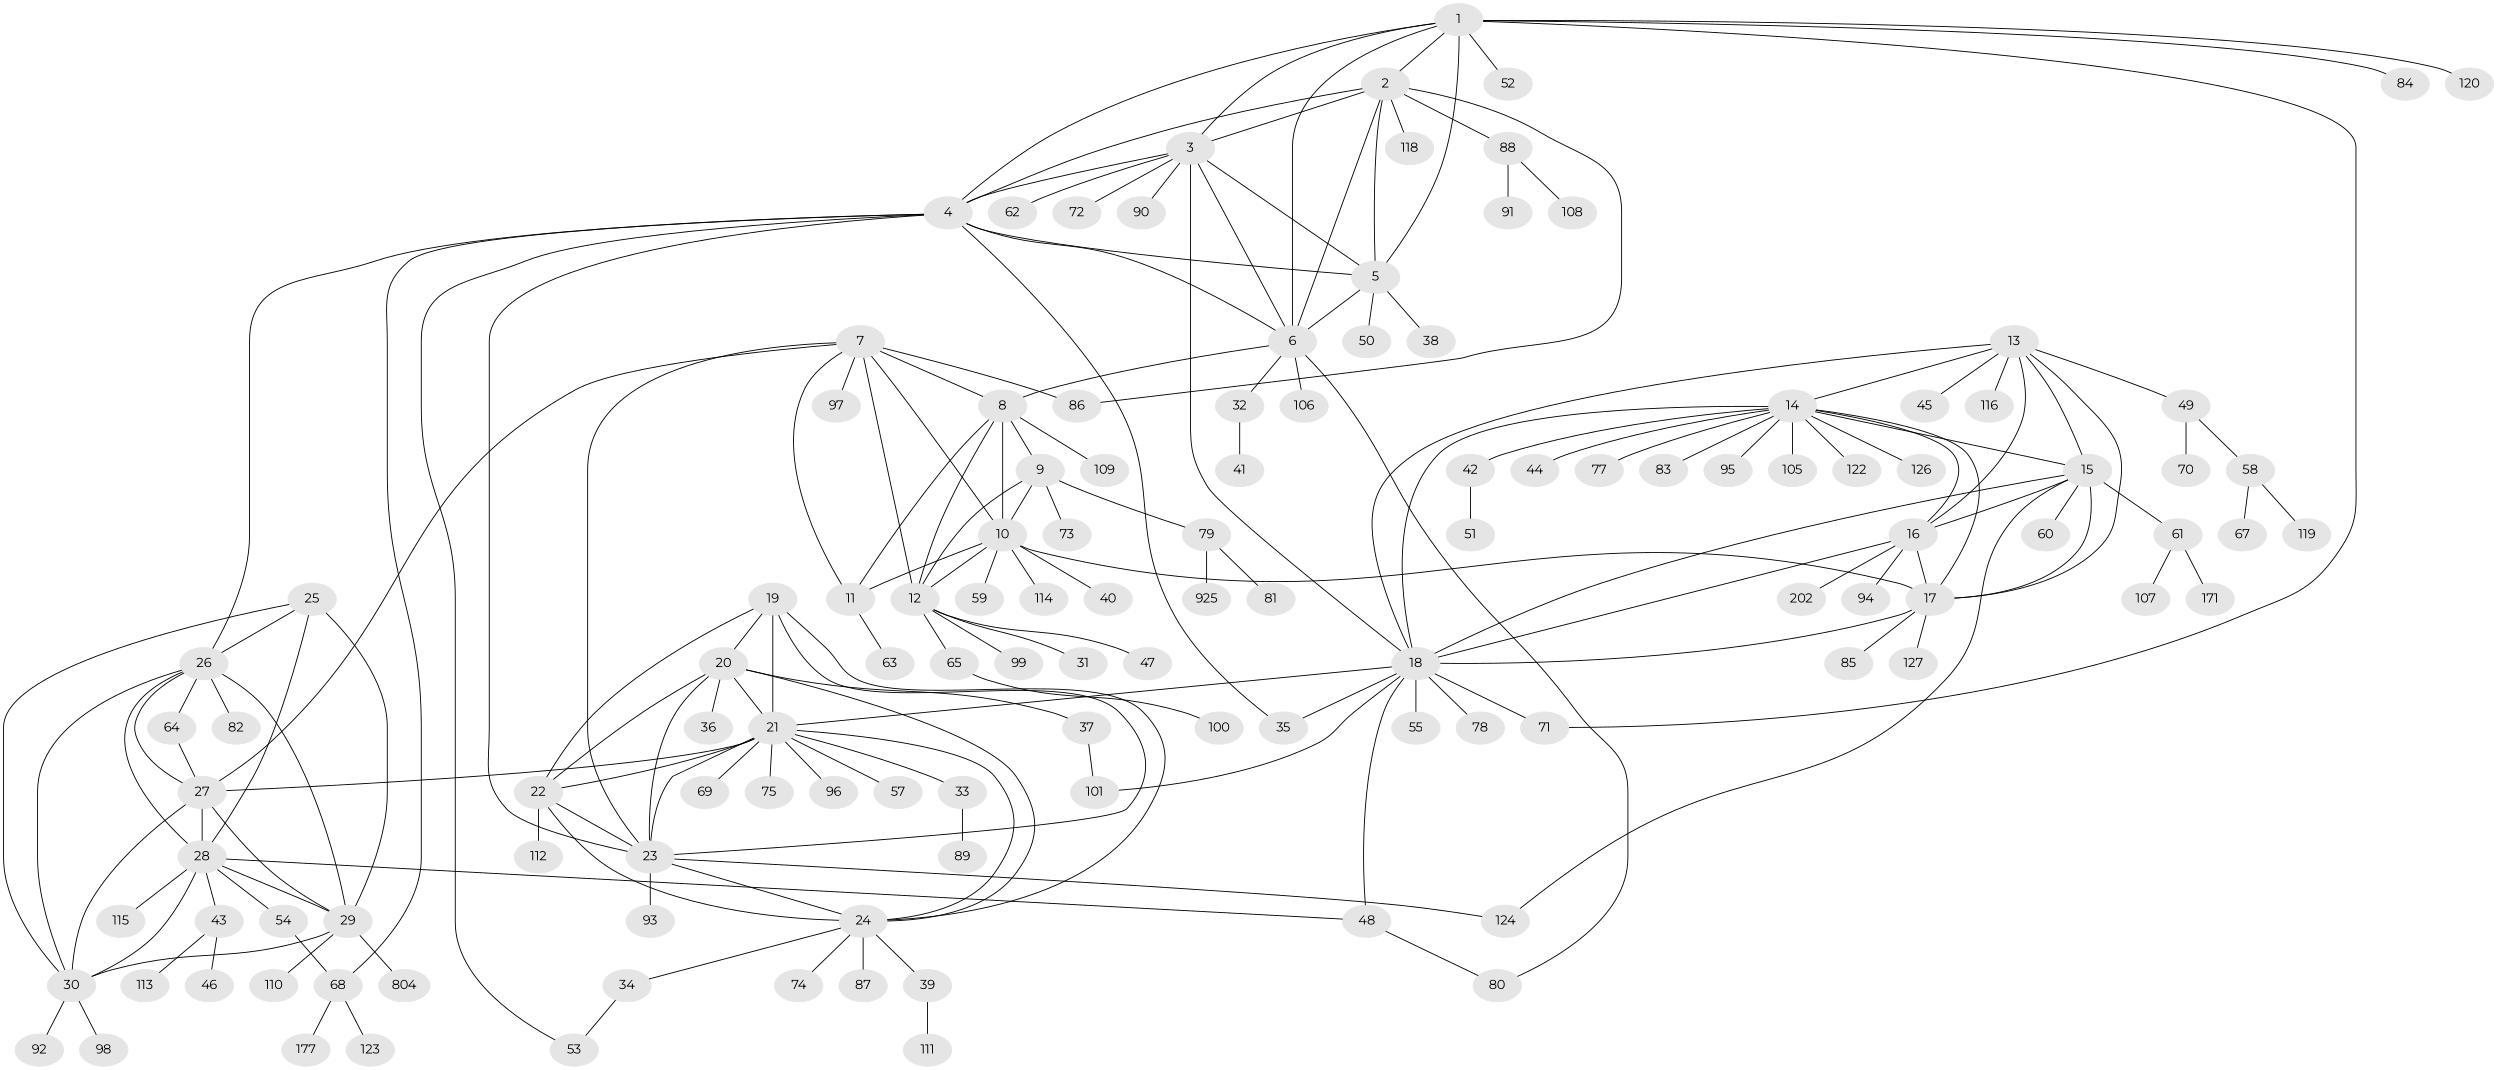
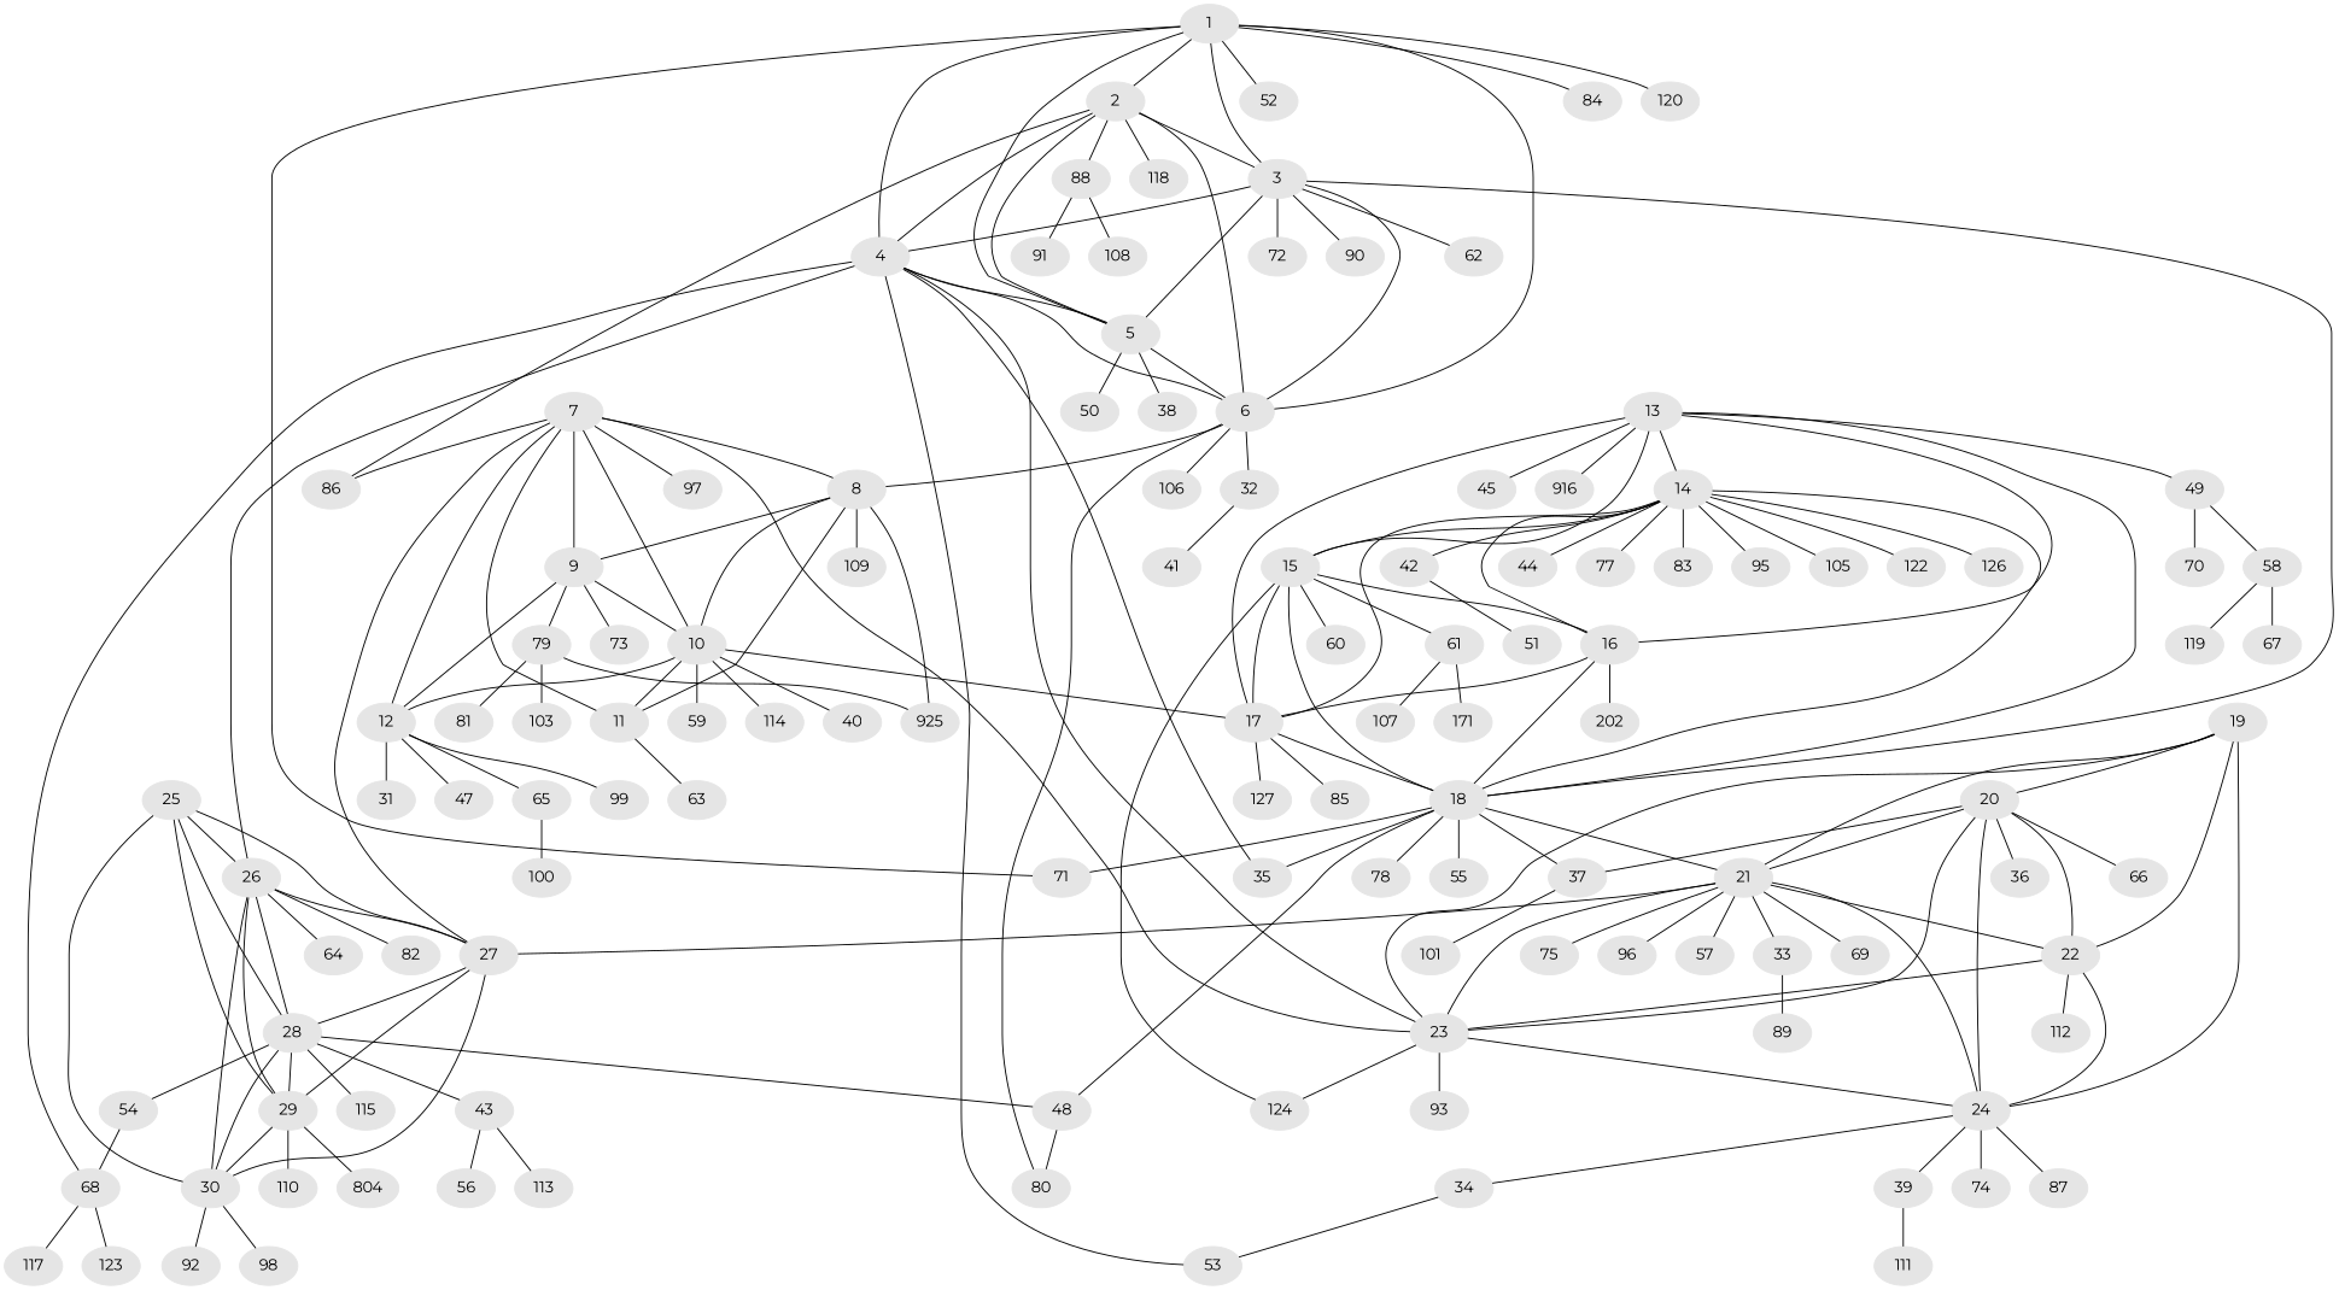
  graph {
    fontname=Montserrat
    node [color=gray90 fontname=Montserrat style=filled]
    edge [fontname=Montserrat]
    1
    2
    3
    4
    5
    6
    52
    71
    84
    120
    86
    88
    118
    18
    62
    72
    90
    23
    26
    35
    53
    68
    38
    50
    8
    32
    80
    106
    91
    108
    21
    37
    48
    55
    78
    124
    24
    93
    27
    28
    29
    30
    64
    82
-   117 [label=177]
+   117
    123
    9
    10
    11
    12
    109
    41
    7
    97
    73
    79
    17
    40
    59
    114
    63
    31
    47
    65
    99
    81
+   103
    n68 [label=925]
    85
    127
    100
    13
    14
    15
    16
    45
    49
-   116
+   116 [label=916]
    42
    44
    77
    83
    95
    105
    122
    126
    60
    61
-   94
    n90 [label=202]
    58
    70
    51
    43
    54
    115
    107
    n98 [label=171]
    22
    33
    57
    69
    75
    96
    101
    19
    20
    36
+   66
    112
    34
    39
    74
    87
    89
    111
    25
    n118 [label=804]
    110
    92
    98
-   56 [label=46]
+   56
    113
    67
    119
    1 -- 2
    1 -- 3
    1 -- 4
    1 -- 5
    1 -- 6
    1 -- 52
    1 -- 71
    1 -- 84
    1 -- 120
    2 -- 3
    2 -- 4
    2 -- 5
    2 -- 6
    2 -- 86
    2 -- 88
    2 -- 118
    3 -- 4
    3 -- 5
    3 -- 6
    3 -- 18
    3 -- 62
    3 -- 72
    3 -- 90
    4 -- 5
    4 -- 6
    4 -- 23
    4 -- 26
    4 -- 35
    4 -- 53
    4 -- 68
    5 -- 6
    5 -- 38
    5 -- 50
    6 -- 8
    6 -- 32
    6 -- 80
    6 -- 106
    88 -- 91
    88 -- 108
    18 -- 71
    18 -- 35
    18 -- 21
-   18 -- 101
+   18 -- 37
    18 -- 48
    18 -- 55
    18 -- 78
    23 -- 124
    23 -- 24
    23 -- 93
    26 -- 27
    26 -- 28
    26 -- 29
    26 -- 30
    26 -- 64
    26 -- 82
    68 -- 117
    68 -- 123
    8 -- 9
    8 -- 10
    8 -- 11
-   8 -- 12
+   8 -- n68
    8 -- 109
    32 -- 41
    21 -- 23
    21 -- 24
    21 -- 27
    21 -- 22
    21 -- 33
    21 -- 57
    21 -- 69
    21 -- 75
    21 -- 96
    37 -- 101
    48 -- 80
    24 -- 34
    24 -- 39
    24 -- 74
    24 -- 87
    27 -- 28
    27 -- 29
    27 -- 30
    28 -- 48
    28 -- 29
    28 -- 30
    28 -- 43
    28 -- 54
    28 -- 115
    29 -- 30
    29 -- n118
    29 -- 110
    30 -- 92
    30 -- 98
    9 -- 10
    9 -- 12
    9 -- 73
    9 -- 79
    10 -- 11
    10 -- 12
    10 -- 17
    10 -- 40
    10 -- 59
    10 -- 114
    11 -- 63
    12 -- 31
    12 -- 47
    12 -- 65
    12 -- 99
    7 -- 86
    7 -- 23
    7 -- 8
    7 -- 27
+   7 -- 9
    7 -- 10
    7 -- 11
    7 -- 12
    7 -- 97
    79 -- 81
+   79 -- 103
    79 -- n68
    17 -- 18
    17 -- 85
    17 -- 127
    65 -- 100
    13 -- 18
    13 -- 17
    13 -- 14
    13 -- 15
    13 -- 16
    13 -- 45
    13 -- 49
    13 -- 116
    14 -- 18
    14 -- 17
    14 -- 15
    14 -- 16
    14 -- 42
    14 -- 44
    14 -- 77
    14 -- 83
    14 -- 95
    14 -- 105
    14 -- 122
    14 -- 126
    15 -- 18
    15 -- 124
    15 -- 17
    15 -- 16
    15 -- 60
    15 -- 61
    16 -- 18
    16 -- 17
-   16 -- 94
    16 -- n90
    49 -- 58
    49 -- 70
    42 -- 51
    61 -- 107
    61 -- n98
    58 -- 67
    58 -- 119
    43 -- 56
    43 -- 113
    54 -- 68
    22 -- 23
    22 -- 24
    22 -- 112
    33 -- 89
    19 -- 23
    19 -- 21
    19 -- 24
    19 -- 22
    19 -- 20
    20 -- 23
    20 -- 21
    20 -- 37
    20 -- 24
    20 -- 22
    20 -- 36
+   20 -- 66
    34 -- 53
    39 -- 111
    25 -- 26
-   64 -- 27
+   25 -- 27
    25 -- 28
    25 -- 29
    25 -- 30
  }
